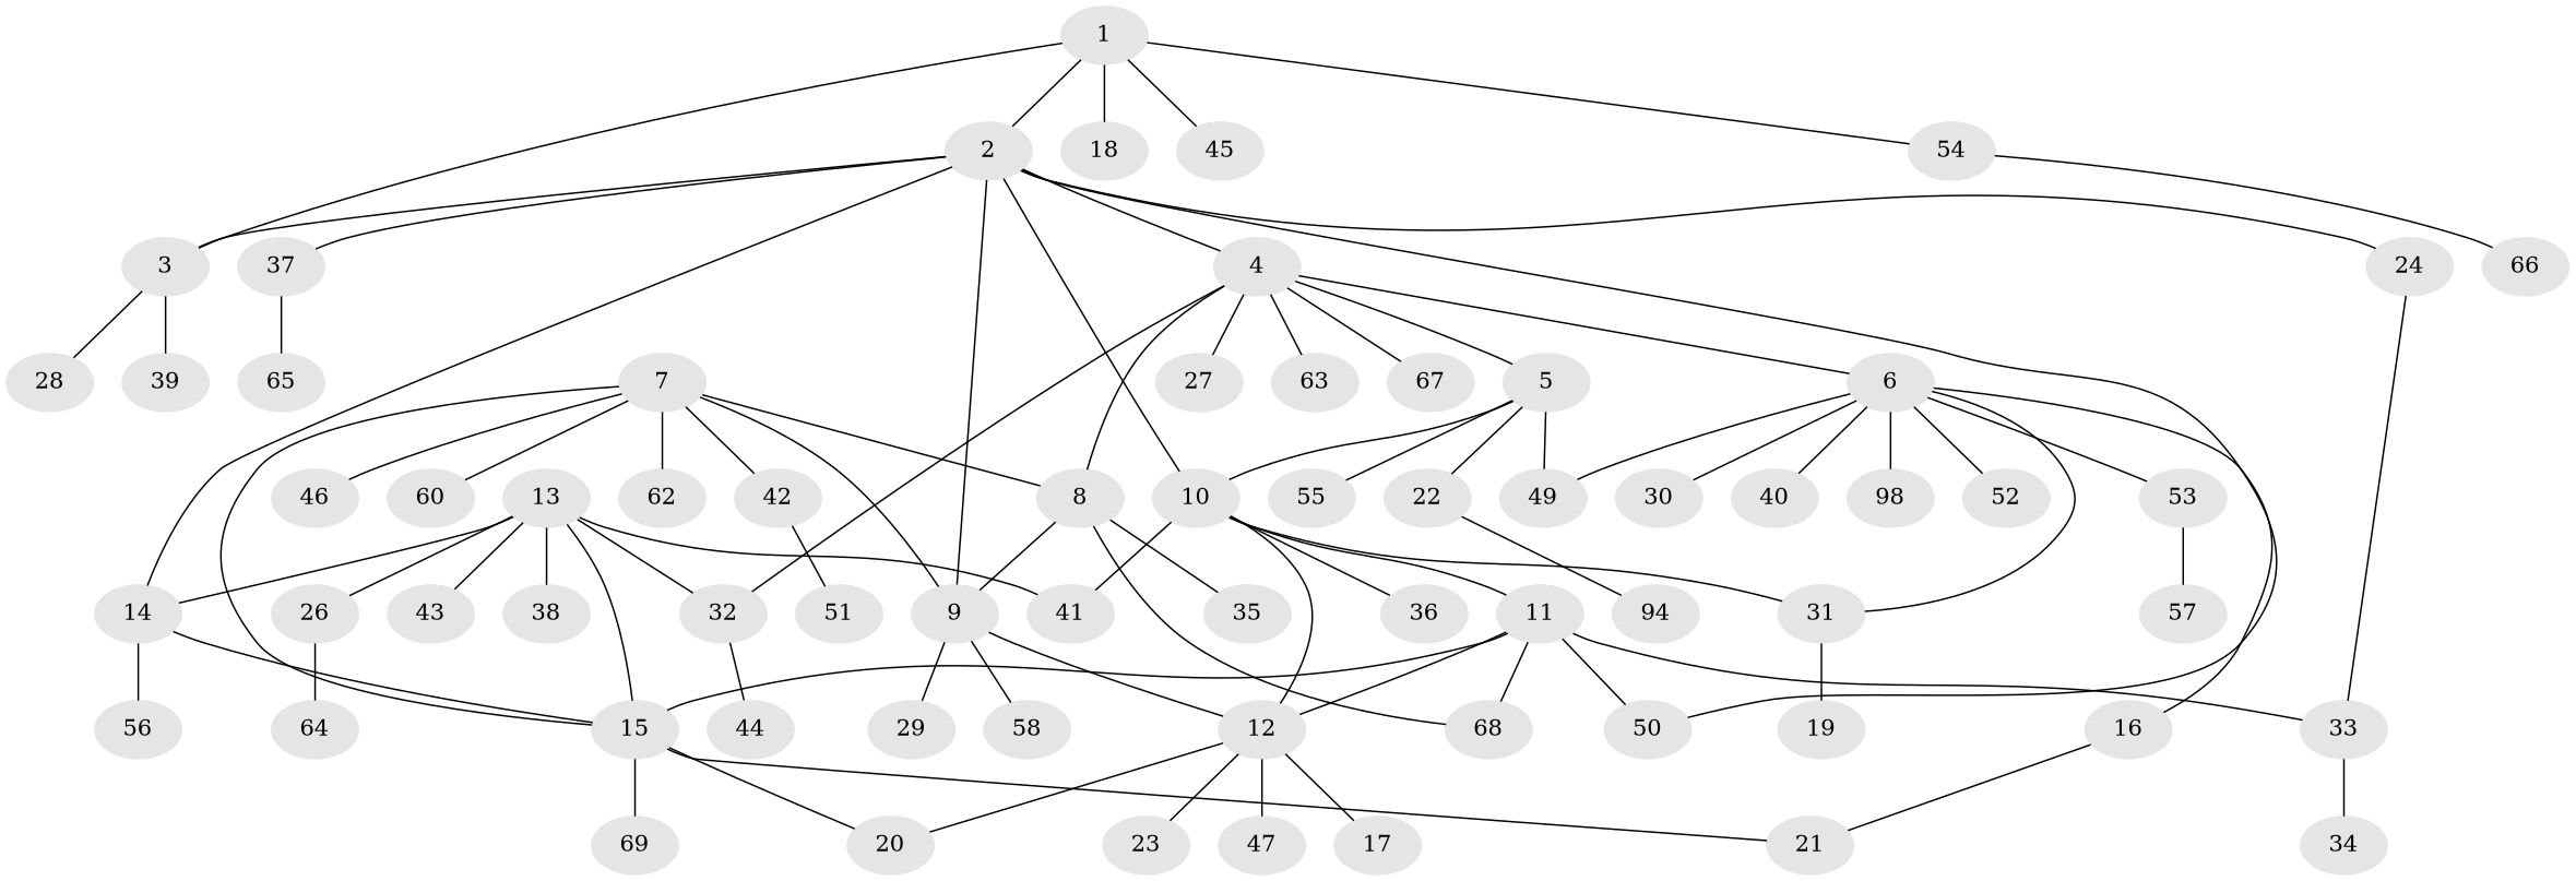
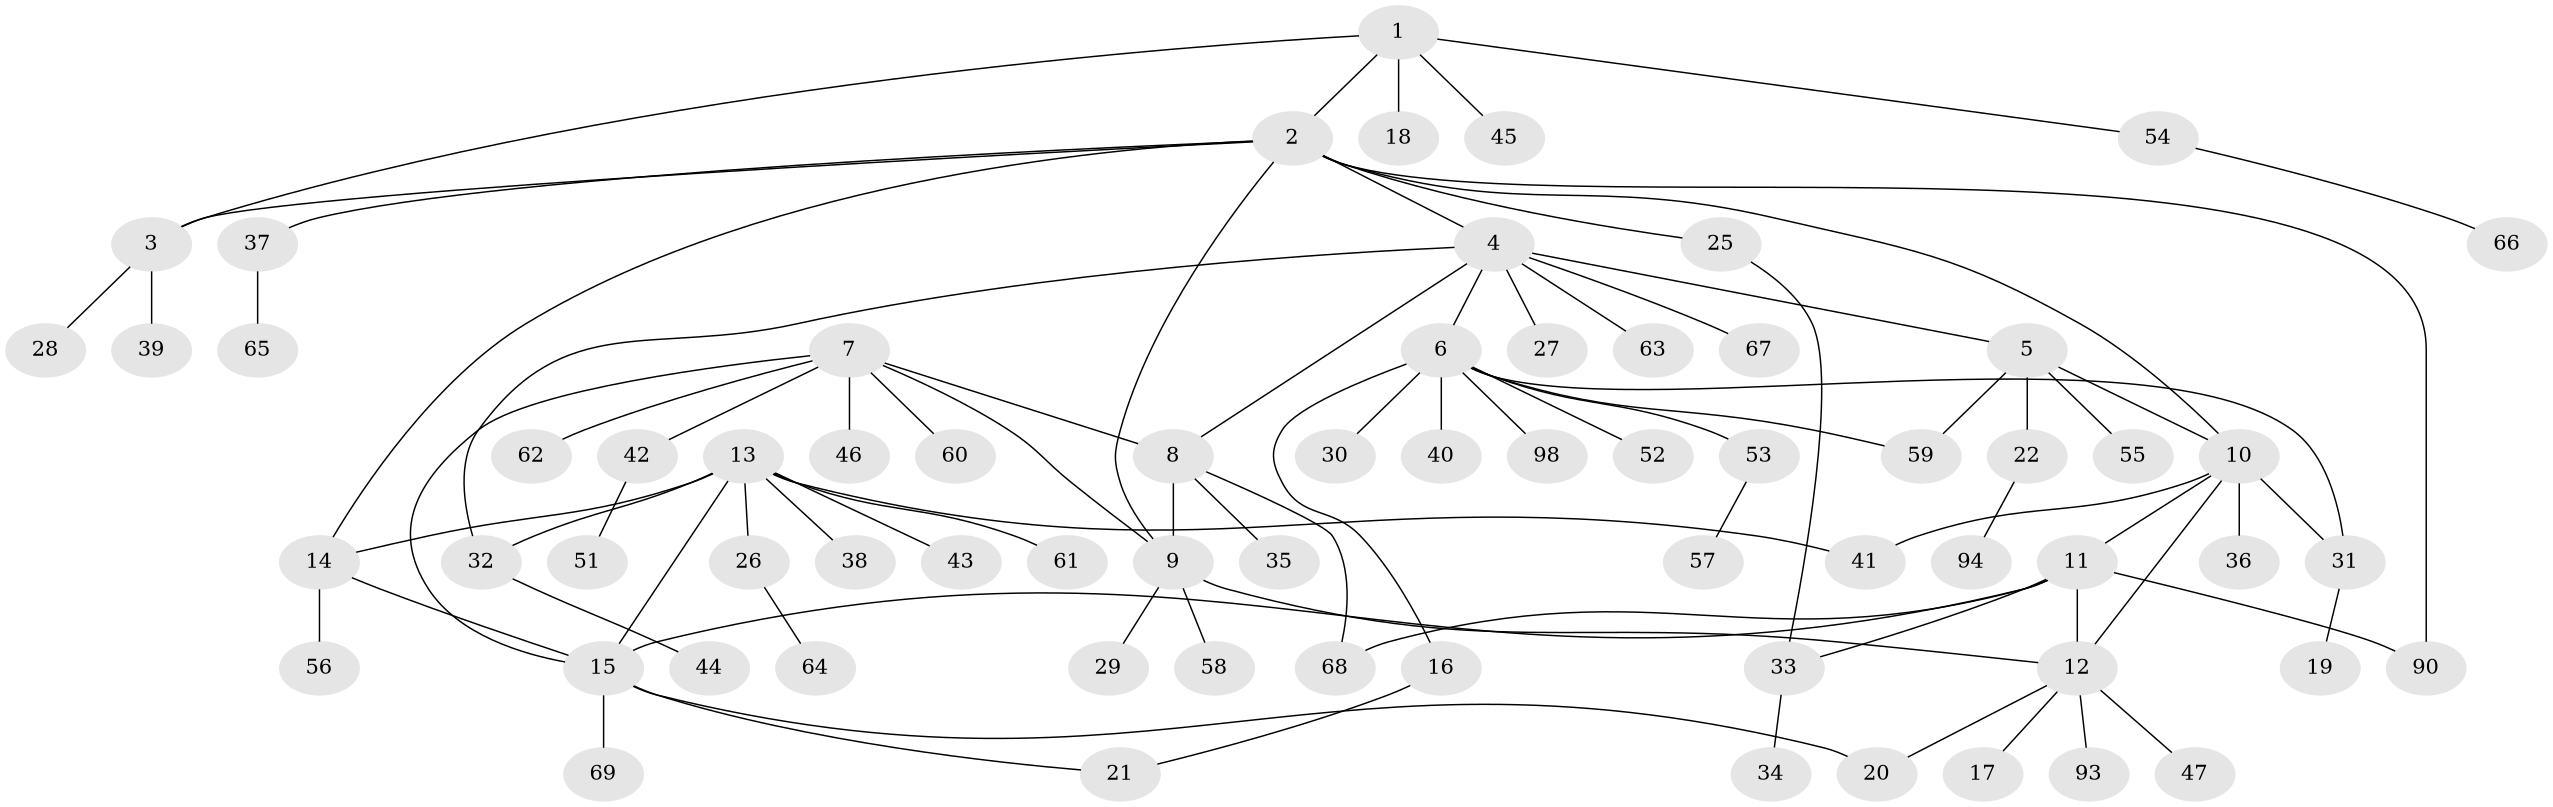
  graph {
    node [color=gray90 style=filled]
    1
    2
    3
    18
    45
    54
    4
    9
    10
    14
-   25 [label=24]
+   25
    37
-   50
+   50 [label=90]
    28
    39
    66
    5
    6
    8
    27
    32
    63
    67
    12
    29
    58
    31
    11
    36
    41
    15
    56
    33
    65
    22
    55
-   59 [label=49]
+   59
    16
    30
    40
    n41 [label=98]
    52
    53
    35
    68
    13
    26
    38
    43
+   61
    44
    n52 [label=94]
    21
    19
    57
    7
    42
    46
    60
    62
    20
    69
    51
    17
-   23
+   23 [label=93]
    47
    34
    64
    1 -- 2
    1 -- 3
    1 -- 18
    1 -- 45
    1 -- 54
    2 -- 3
    2 -- 4
    2 -- 9
    2 -- 10
    2 -- 14
    2 -- 25
    2 -- 37
    2 -- 50
    3 -- 28
    3 -- 39
    54 -- 66
    4 -- 5
    4 -- 6
    4 -- 8
    4 -- 27
    4 -- 32
    4 -- 63
    4 -- 67
    9 -- 12
    9 -- 29
    9 -- 58
    10 -- 12
    10 -- 31
    10 -- 11
    10 -- 36
    10 -- 41
    14 -- 15
    14 -- 56
    25 -- 33
    37 -- 65
    5 -- 10
    5 -- 22
    5 -- 55
    5 -- 59
    6 -- 31
    6 -- 59
    6 -- 16
    6 -- 30
    6 -- 40
    6 -- n41
    6 -- 52
    6 -- 53
    8 -- 9
    8 -- 35
    8 -- 68
    32 -- 44
    12 -- 20
    12 -- 17
    12 -- 23
    12 -- 47
    31 -- 19
    11 -- 50
    11 -- 12
    11 -- 15
    11 -- 33
    11 -- 68
    15 -- 21
    15 -- 20
    15 -- 69
    33 -- 34
    22 -- n52
    16 -- 21
    53 -- 57
    13 -- 14
    13 -- 32
    13 -- 41
    13 -- 15
    13 -- 26
    13 -- 38
    13 -- 43
+   13 -- 61
    26 -- 64
    7 -- 9
    7 -- 8
    7 -- 15
    7 -- 42
    7 -- 46
    7 -- 60
    7 -- 62
    42 -- 51
  }
